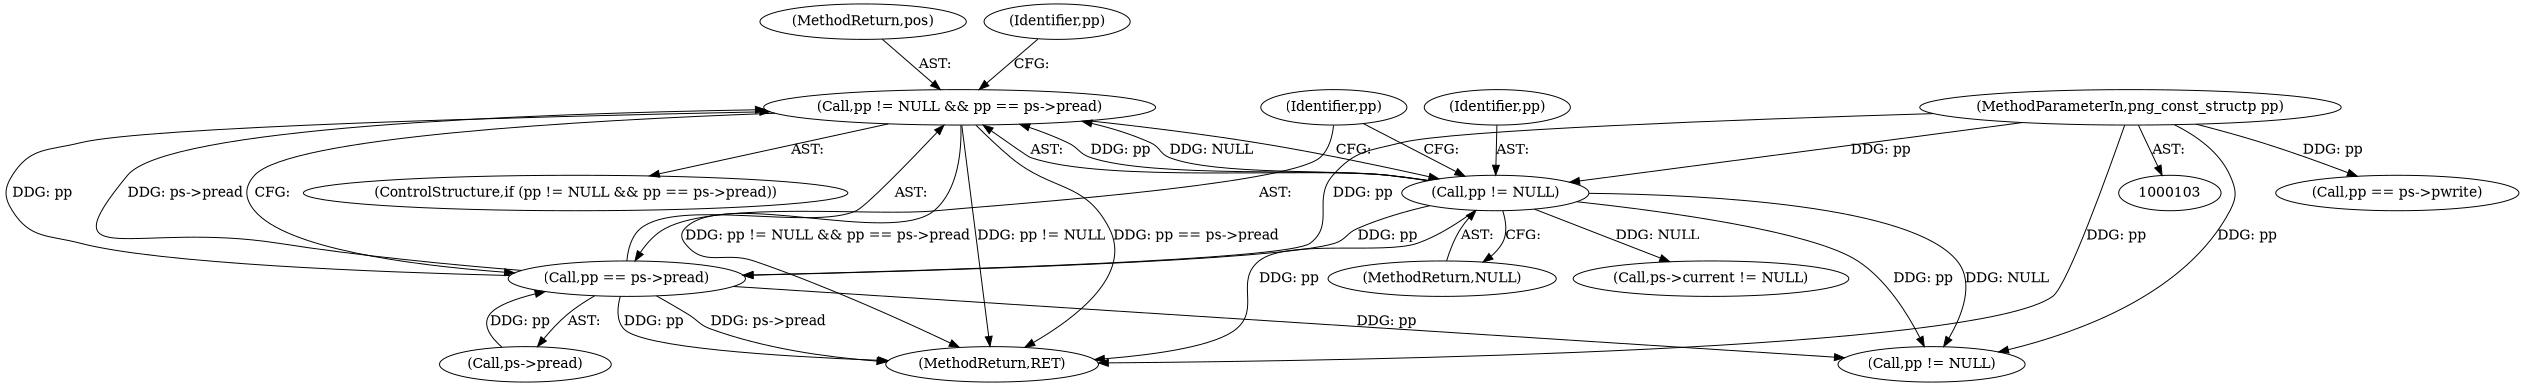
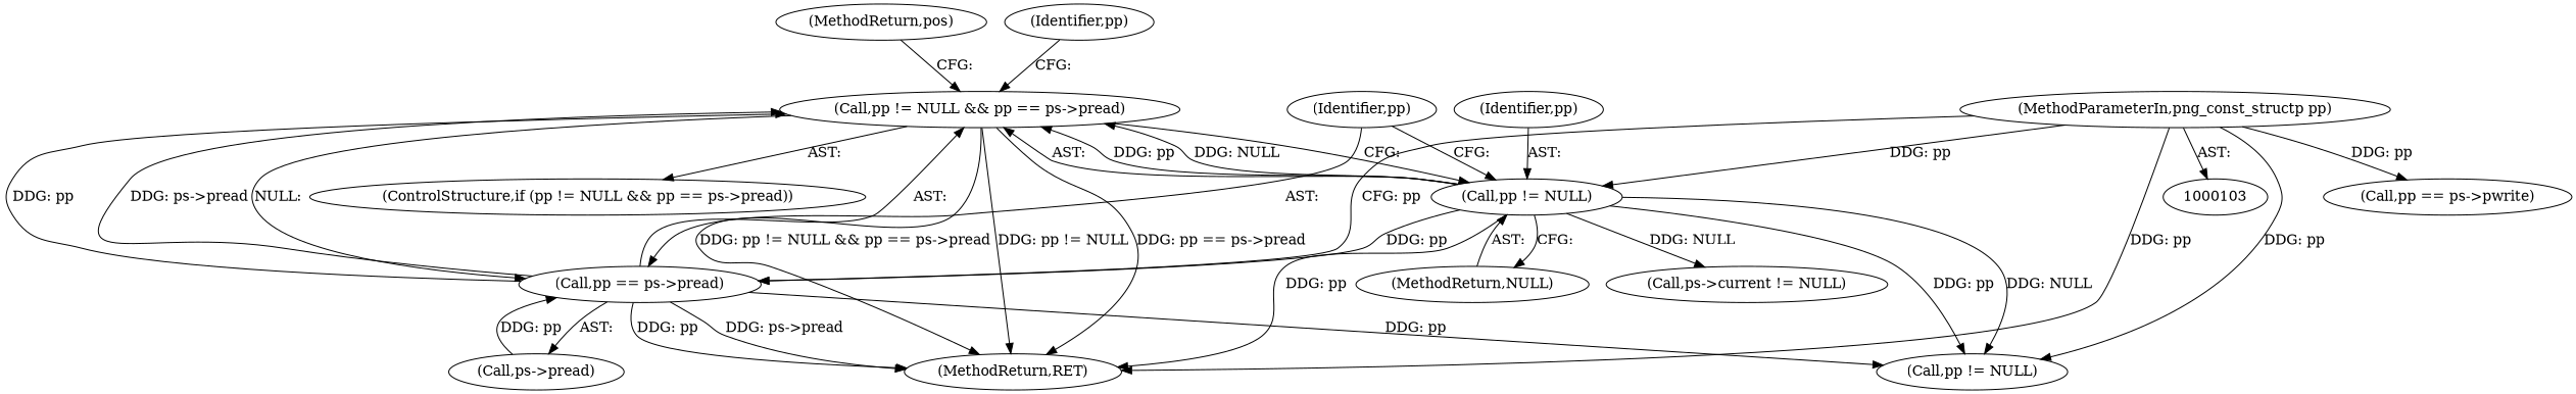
  digraph {
    n1 [label="(Call,pp != NULL && pp == ps->pread)"]
    n2 [label="(Call,pp != NULL)"]
    n3 [label="(Call,pp == ps->pread)"]
    n4 [label="(ControlStructure,if (pp != NULL && pp == ps->pread))"]
    n5 [label="(MethodReturn,RET)"]
    n6 [label="(MethodReturn,NULL)"]
    n7 [label="(Call,pp != NULL)"]
    n8 [label="(Call,ps->current != NULL)"]
    n9 [label="(Call,ps->pread)"]
    n10 [label="(MethodParameterIn,png_const_structp pp)"]
    n11 [label="(Call,pp == ps->pwrite)"]
    1000103
    n13 [label="(Identifier,pp)"]
    n14 [label="(Identifier,pp)"]
    n15 [label="(MethodReturn,pos)"]
    n16 [label="(Identifier,pp)"]
    n1 -> n2 [label="CFG: "]
-   n1 -> n3 [label="CFG: "]
+   n1 -> n3 [label="NULL: "]
    n1 -> n4 [label="AST: "]
    n1 -> n5 [label="DDG: pp != NULL && pp == ps->pread"]
    n1 -> n5 [label="DDG: pp != NULL"]
    n1 -> n5 [label="DDG: pp == ps->pread"]
    n2 -> n1 [label="AST: "]
    n2 -> n1 [label="DDG: pp"]
    n2 -> n1 [label="DDG: NULL"]
    n2 -> n3 [label="DDG: pp"]
    n2 -> n5 [label="DDG: pp"]
    n2 -> n6 [label="CFG: "]
    n2 -> n7 [label="DDG: pp"]
    n2 -> n7 [label="DDG: NULL"]
    n2 -> n8 [label="DDG: NULL"]
    n3 -> n1 [label="AST: "]
    n3 -> n1 [label="DDG: pp"]
    n3 -> n1 [label="DDG: ps->pread"]
    n3 -> n5 [label="DDG: ps->pread"]
    n3 -> n5 [label="DDG: pp"]
    n3 -> n7 [label="DDG: pp"]
    n3 -> n9 [label="AST: "]
    n6 -> n2 [label="AST: "]
    n9 -> n3 [label="DDG: pp"]
    n10 -> n2 [label="DDG: pp"]
-   n10 -> n3 [label="DDG: pp"]
+   n10 -> n3 [label="CFG: pp"]
    n10 -> n5 [label="DDG: pp"]
    n10 -> n7 [label="DDG: pp"]
    n10 -> n11 [label="DDG: pp"]
    n10 -> 1000103 [label="AST: "]
    n13 -> n2 [label="AST: "]
    n14 -> n2 [label="CFG: "]
    n14 -> n3 [label="AST: "]
-   n15 -> n1 [label="AST: "]
+   n15 -> n1 [label="CFG: "]
    n16 -> n1 [label="CFG: "]
  }
